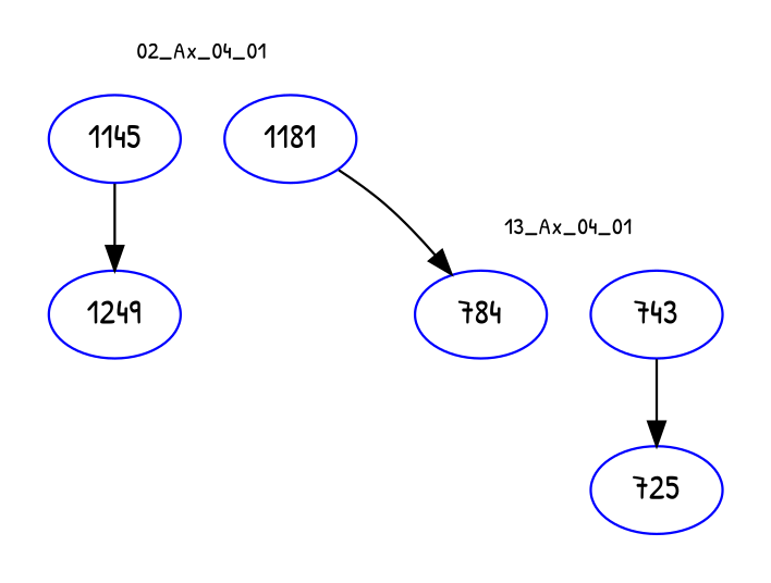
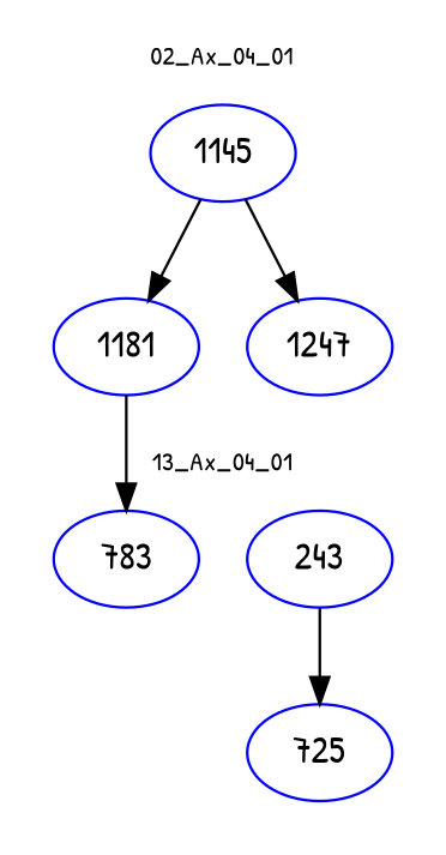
  digraph {
    fontname="Patrick Hand"
    node [color=blue fontname="Patrick Hand"]
    edge [color=black fontname="Patrick Hand"]
-   n1 [label=743]
+   n1 [label=243]
    n2 [label=725]
-   n3 [label=784]
+   n3 [label=783]
    n4 [label=1145]
    n5 [label=1181]
-   n6 [label=1249]
+   n6 [label=1247]
    subgraph cluster_1 {
      color=white
      fontsize=10
      label="13_Ax_04_01"
      n1
      n2
      n3
    }
    subgraph cluster_2 {
      color=white
      fontsize=10
      label="02_Ax_04_01"
      n4
      n5
      n6
    }
    n1 -> n2
+   n4 -> n5
    n4 -> n6
    n5 -> n3
  }
